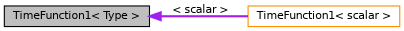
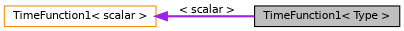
  digraph {
    rankdir=LR
    node [fontname=Helvetica fontsize=10 shape=record]
    n1 [color=black fillcolor=grey75 fontcolor=black height=0.2 label="TimeFunction1\< Type \>" style=filled width=0.4]
    n2 [color=darkorange height=0.2 label="TimeFunction1\< scalar \>" width=0.4]
-   n1 -> n2 [color=purple dir=back fontname=Helvetica fontsize=10 label=" \< scalar \>" labelfontname=Helvetica labelfontsize=10 style=bold]
+   n2 -> n1 [color=purple dir=back fontname=Helvetica fontsize=10 label=" \< scalar \>" labelfontname=Helvetica labelfontsize=10 style=bold]
  }
